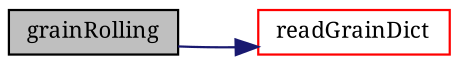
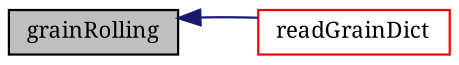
  digraph {
    rankdir=LR
    fontname="Noto Serif"
    node [fontname="Noto Serif" fontsize=10 shape=record style=filled]
    n1 [color=black fillcolor=grey75 fontcolor=black height=0.2 label=grainRolling width=0.4]
    n2 [color=red fillcolor=white height=0.2 label=readGrainDict width=0.4]
-   n1 -> n2 [color=midnightblue fontname="Noto Serif" fontsize=10 labelfontname=Helvetica labelfontsize=10 style=solid]
+   n2 -> n1 [color=midnightblue fontname="Noto Serif" fontsize=10 labelfontname=Helvetica labelfontsize=10 style=solid]
  }
